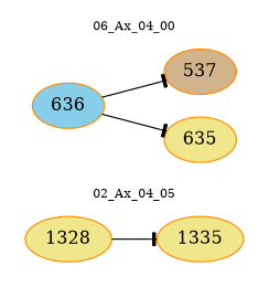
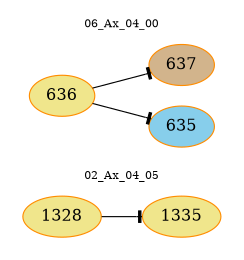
  digraph {
    rankdir=LR
    node [color=darkorange fillcolor=khaki style=filled]
    edge [arrowhead=tee color=black]
    n1 [label=1328]
    n2 [label=1335]
-   n3 [fillcolor=skyblue label=636]
-   n4 [label=635]
-   n5 [fillcolor=tan label=537]
+   n3 [label=636]
+   n4 [fillcolor=skyblue label=635]
+   n5 [fillcolor=tan label=637]
    subgraph cluster_1 {
      color=white
      fontsize=10
      label="02_Ax_04_05"
      n1
      n2
    }
    subgraph cluster_2 {
      color=white
      fontsize=10
      label="06_Ax_04_00"
      n3
      n4
      n5
    }
    n1 -> n2
    n3 -> n4
    n3 -> n5
  }
